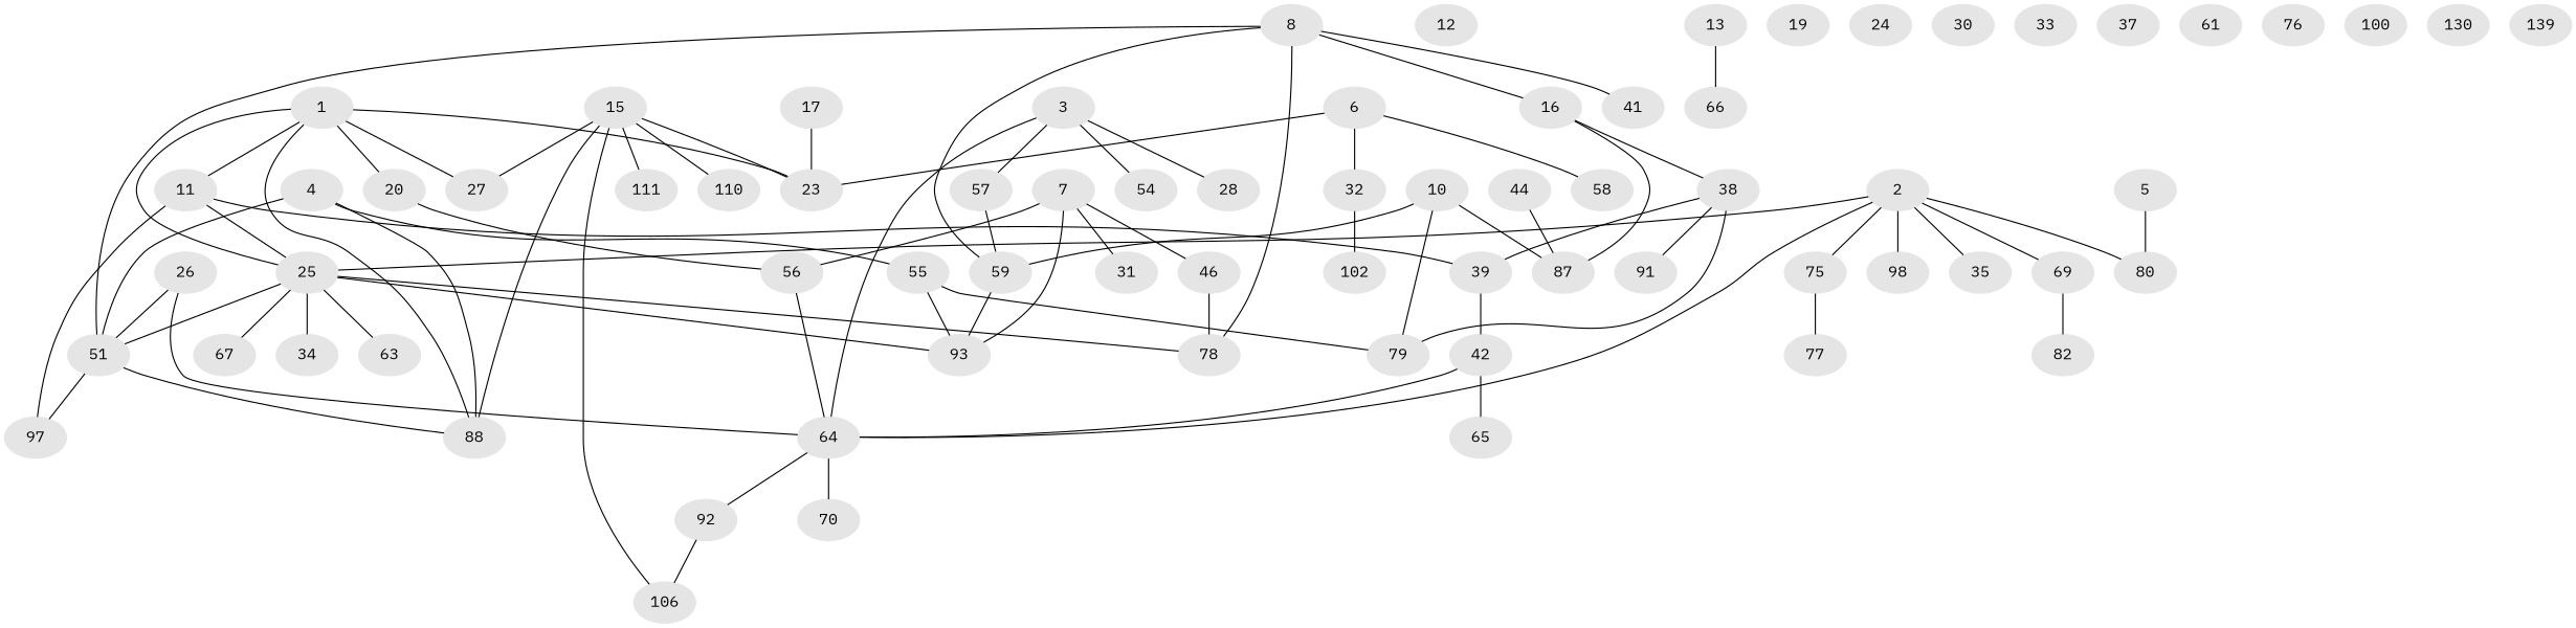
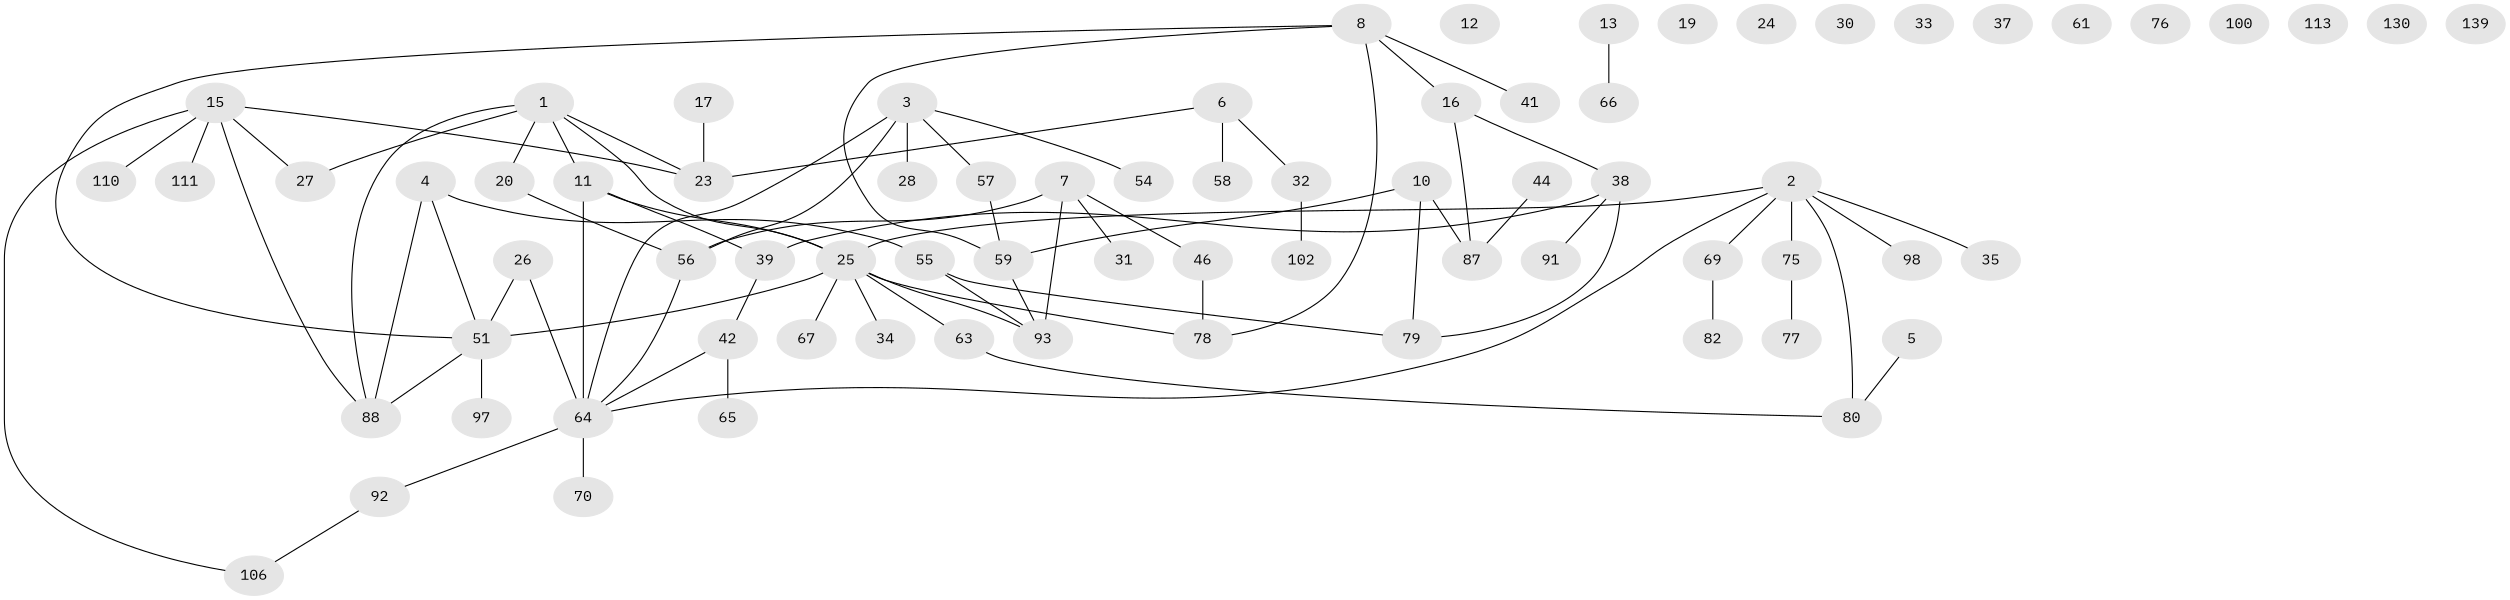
  graph {
    fontname="IBM Plex Mono"
    node [color=gray90 fontname="IBM Plex Mono" style=filled]
    edge [fontname="IBM Plex Mono"]
    1 [super="+49"]
    11 [super="+14"]
    20 [super="+62"]
    23 [super="+93"]
    25 [super="+140+50+84+118"]
    27 [super="+74"]
    88 [super="+112"]
    64 [super="+101"]
    39 [super="+73"]
    56 [super="+71"]
    51 [super="+60"]
    n12 [label=93 super="+96"]
    78 [super="+95"]
    34
    63
    67
    2 [super="+22+72+21"]
    35
    69 [super="+89"]
    75
    80
    98
    70
    92 [super="+137"]
    82
    77
    3 [super="+45+68+109"]
    28
    54 [super="+83"]
    57
    59
    4 [super="+122+85"]
    55 [super="+125"]
    97 [super="+144"]
    79 [super="+116"]
    5
    6 [super="+36"]
    32 [super="+115"]
    58 [super="+143"]
    102
    7 [super="+9+43+47"]
    31
    46
    8 [super="+127"]
    16 [super="+131+48"]
    41 [super="+119"]
    87
    38 [super="+52"]
    10 [super="+40"]
    42 [super="+53"]
    12
    66 [super="+94"]
    13
    15 [super="+142+18"]
    106 [super="+114"]
    110
    111
    91
    17 [super="+120+81"]
    19
    24
    26
    30
    33
    37
    65 [super="+107+121"]
    44 [super="+99"]
    61
    76
    100
+   113
    130
    139
    1 -- 11
    1 -- 20
    1 -- 23
    1 -- 25
    1 -- 27
    1 -- 88
    11 -- 25
-   11 -- 97 [weight=3]
+   11 -- 64 [weight=3]
    11 -- 39
    20 -- 56
    25 -- 51
    25 -- n12
    25 -- 78
    25 -- 34
    25 -- 63
    25 -- 67
    64 -- 70
    64 -- 92
    39 -- 42
    56 -- 64
    51 -- 88
    51 -- 97
+   63 -- 80
    2 -- 25
    2 -- 64
    2 -- 35
    2 -- 69
    2 -- 75
    2 -- 80
    2 -- 98
    69 -- 82
    75 -- 77
    92 -- 106
    3 -- 64
+   3 -- 56
    3 -- 28
    3 -- 54
    3 -- 57
    57 -- 59
    59 -- n12
    4 -- 88
    4 -- 51
    4 -- 55
    55 -- n12
    55 -- 79
    5 -- 80
    6 -- 23
    6 -- 32
    6 -- 58
    32 -- 102
    7 -- 56
    7 -- n12
    7 -- 31
    7 -- 46
    46 -- 78
    8 -- 51
    8 -- 78
    8 -- 59
    8 -- 16
    8 -- 41
    16 -- 87
    16 -- 38
    38 -- 39
    38 -- 79
    38 -- 91
    10 -- 59
    10 -- 79
    10 -- 87
    42 -- 64
    42 -- 65
    13 -- 66
    15 -- 23
    15 -- 27
    15 -- 88
    15 -- 106
    15 -- 110
    15 -- 111
    17 -- 23
    26 -- 64
    26 -- 51
    44 -- 87
  }
